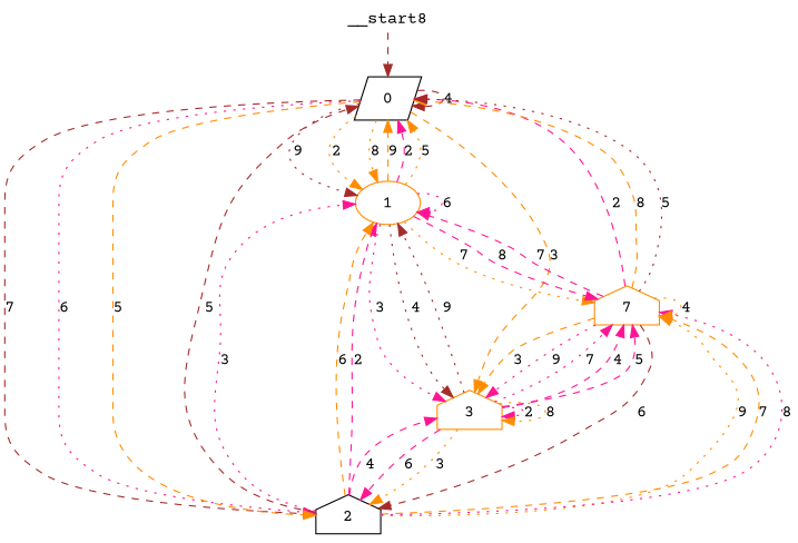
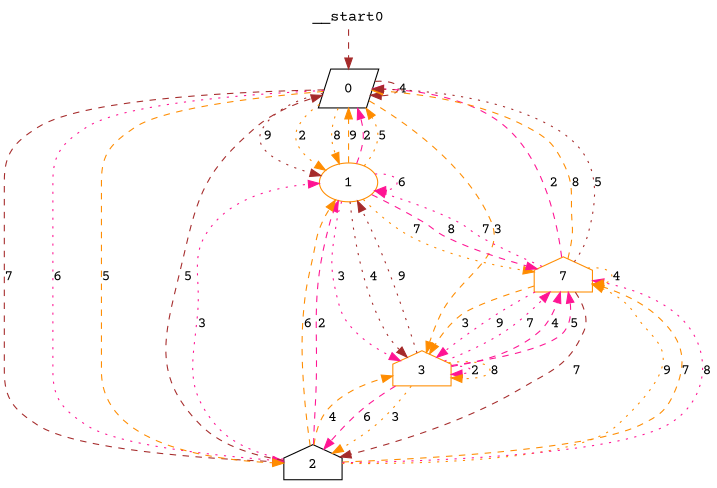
  digraph {
    fontname="Courier Prime"
    node [color=darkorange fontname="Courier Prime" shape=house]
    edge [color=deeppink fontname="Courier Prime" style=dashed]
    n1 [color=black label=0 shape=parallelogram]
    n2 [label=1 shape=ellipse]
    n3 [color=black label=2]
    n4 [label=3]
    n5 [label=7]
-   __start0 [height=0 shape=none width=0 label=__start8]
+   __start0 [height=0 shape=none width=0]
    n1 -> n1 [color=brown label=4]
    n1 -> n2 [color=brown label=9 style=dotted]
    n1 -> n2 [color=darkorange label=2 style=dotted]
    n1 -> n2 [color=darkorange label=8 style=dotted]
    n1 -> n3 [color=brown label=7]
    n1 -> n3 [label=6 style=dotted]
    n1 -> n3 [color=darkorange label=5]
    n1 -> n4 [color=darkorange label=3]
    n2 -> n1 [color=darkorange label=9]
    n2 -> n1 [label=2]
    n2 -> n1 [color=darkorange label=5 style=dotted]
    n2 -> n2 [label=6 style=dotted]
    n2 -> n4 [label=3 style=dotted]
    n2 -> n4 [color=brown label=4 style=dotted]
    n2 -> n5 [color=darkorange label=7 style=dotted]
    n2 -> n5 [label=8]
    n3 -> n1 [color=brown label=5]
    n3 -> n2 [label=2]
    n3 -> n2 [label=3 style=dotted]
    n3 -> n2 [color=darkorange label=6]
-   n3 -> n4 [label=4]
+   n3 -> n4 [color=darkorange label=4]
    n3 -> n5 [color=darkorange label=9 style=dotted]
    n3 -> n5 [color=darkorange label=7]
    n3 -> n5 [label=8 style=dotted]
    n4 -> n2 [color=brown label=9 style=dotted]
    n4 -> n3 [color=darkorange label=3 style=dotted]
    n4 -> n3 [label=6]
    n4 -> n4 [label=2 style=dotted]
    n4 -> n4 [color=darkorange label=8 style=dotted]
    n4 -> n5 [label=7 style=dotted]
    n4 -> n5 [label=4]
    n4 -> n5 [label=5]
    n5 -> n1 [label=2]
    n5 -> n1 [color=darkorange label=8]
    n5 -> n1 [color=brown label=5 style=dotted]
-   n5 -> n2 [label=7]
-   n5 -> n3 [color=brown label=6]
+   n5 -> n2 [label=7 style=dotted]
+   n5 -> n3 [color=brown label=7]
    n5 -> n4 [label=9 style=dotted]
    n5 -> n4 [color=darkorange label=3]
    n5 -> n5 [color=darkorange label=4 style=dotted]
    __start0 -> n1 [color=brown]
  }
